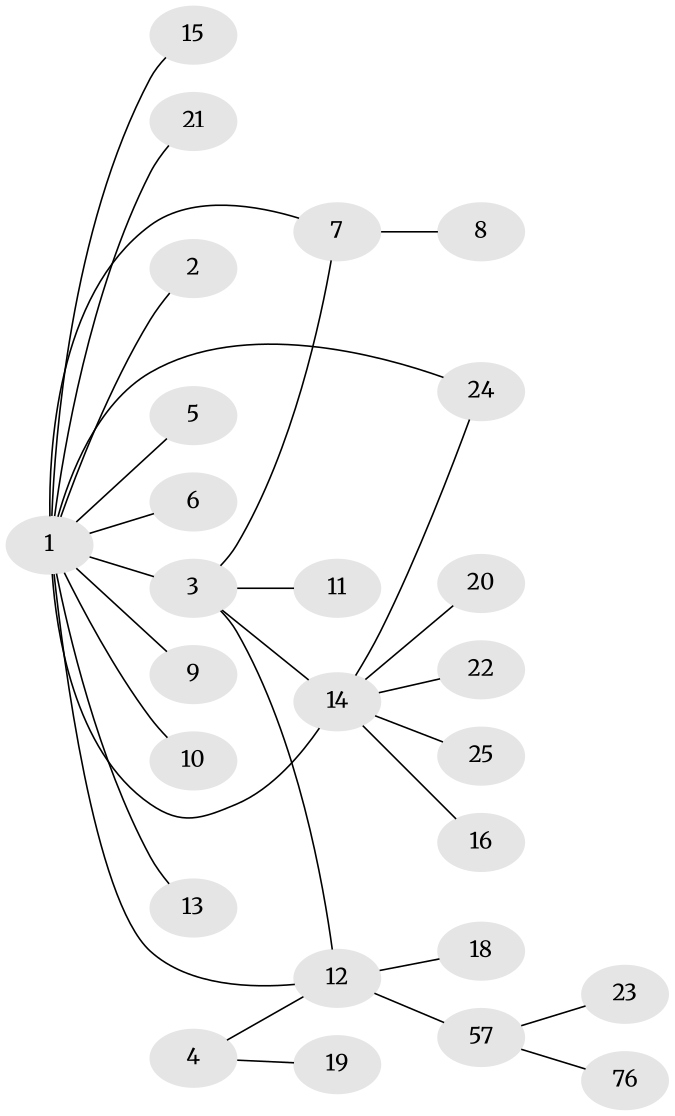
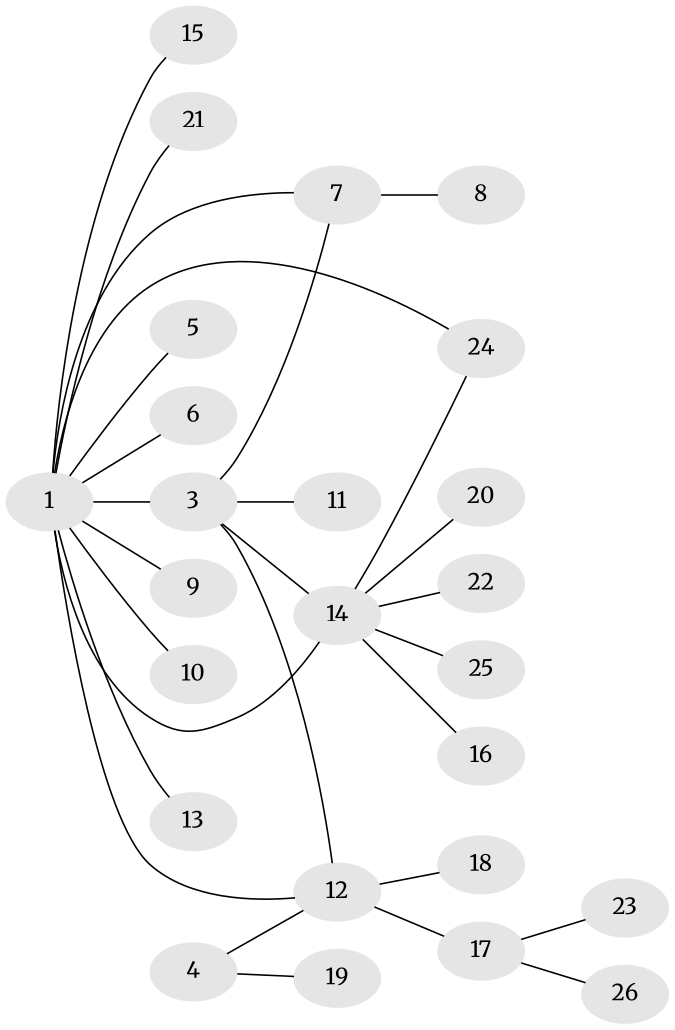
  graph {
    fontname=Merriweather
    rankdir=LR
    node [color=gray90 fontname=Merriweather style=filled]
    edge [fontname=Merriweather weight=1.0]
    1
-   2
    3
    5
    6
    7
    9
    10
    12
    13
    14
    15
    21
    24
    11
    8
-   17 [label=57]
+   17
    18
    16
    20
    22
    25
    4
    19
    23
-   26 [label=76]
-   1 -- 2
+   26
    1 -- 3 [weight=2.0]
    1 -- 5
    1 -- 6
    1 -- 7 [weight=2.0]
    1 -- 9
    1 -- 10
    1 -- 12
    1 -- 13
    1 -- 14 [weight=2.0]
    1 -- 15
    1 -- 21
    1 -- 24
    3 -- 7 [weight=2.0]
    3 -- 12
    3 -- 14
    3 -- 11
    7 -- 8
    12 -- 17
    12 -- 18
    14 -- 24
    14 -- 16
    14 -- 20
    14 -- 22
    14 -- 25
    17 -- 23
    17 -- 26
    4 -- 12
    4 -- 19
  }
